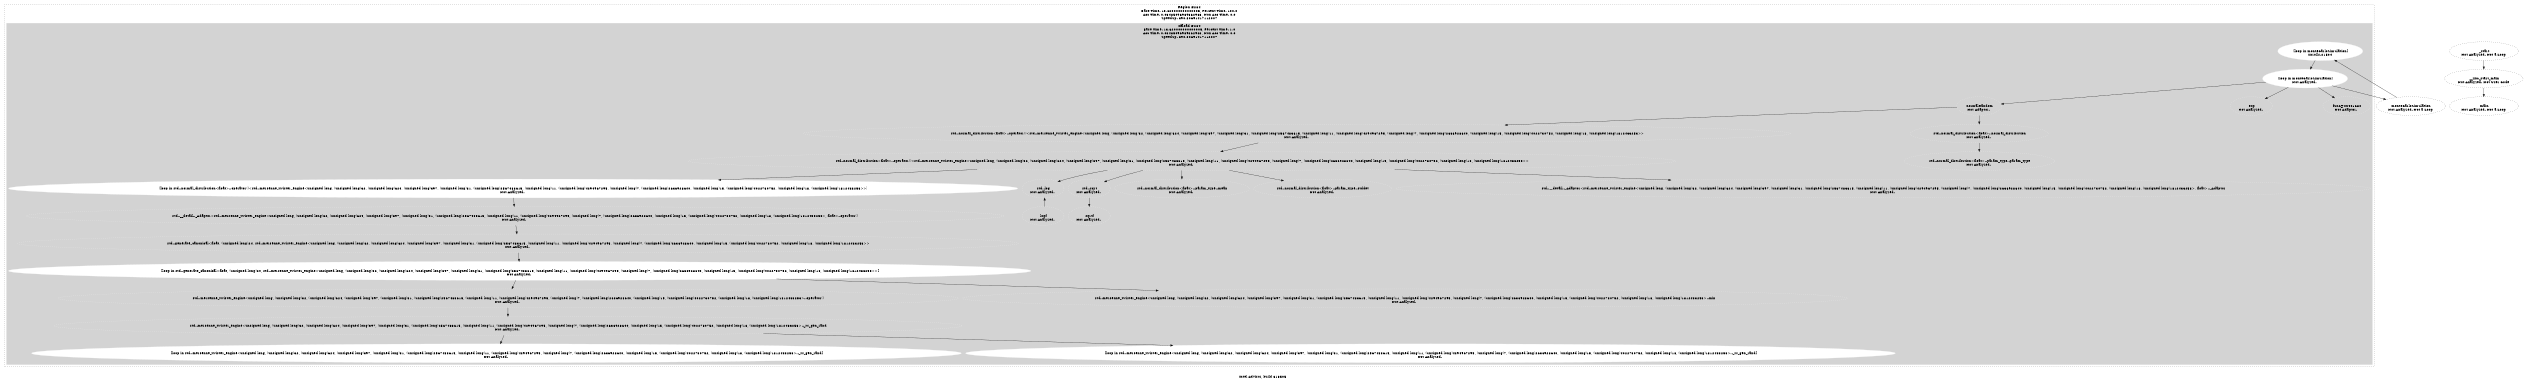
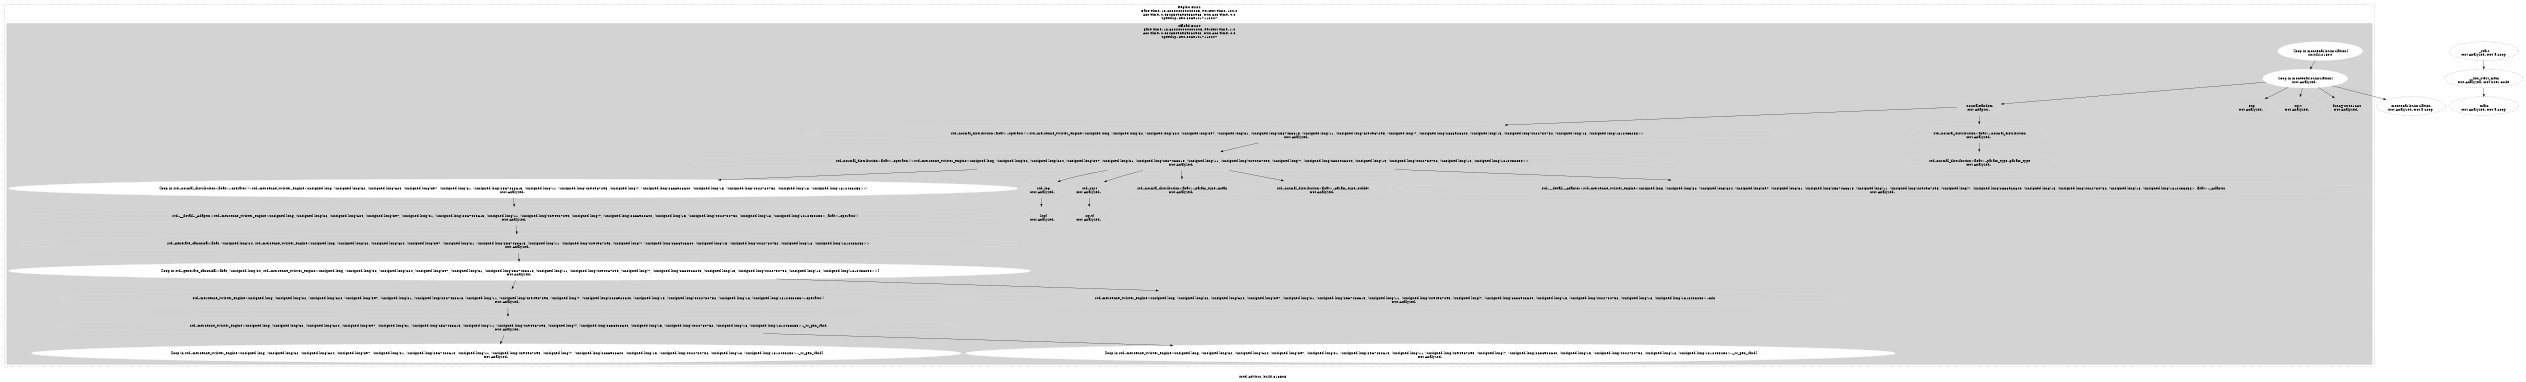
  digraph {
    label="Intel Advisor, build 613505"
    node [color=white style=dotted]
    n1 [label="\n [loop in monteCarloSimulation]\nunrolls:21504" style=filled]
    n2 [label="\n [loop in monteCarloSimulation]\nNot Analyzed: " style=filled]
    n3 [label="\n normalRandom\nNot Adaptor: "]
    n4 [label="\n exp\nNot Analyzed: "]
-   n6 [label="\n func@0x401680\nNot Adaptor: "]
+   n5 [label="\n sqrt\nNot Analyzed: "]
+   n6 [label="\n func@0x401680\nNot Analyzed: "]
    n7 [label="\n std::normal_distribution<float>::operator()<std::mersenne_twister_engine<unsigned long, (unsigned long)32, (unsigned long)624, (unsigned long)397, (unsigned long)31, (unsigned long)2567483615, (unsigned long)11, (unsigned long)4294967295, (unsigned long)7, (unsigned long)2636928640, (unsigned long)15, (unsigned long)4022730752, (unsigned long)18, (unsigned long)1812433253>>\nNot Analyzed: "]
    n8 [label="\n std::normal_distribution<float>::normal_distribution\nNot Analyzed: "]
    n9 [label="\n std::normal_distribution<float>::operator()<std::mersenne_twister_engine<unsigned long, (unsigned long)32, (unsigned long)624, (unsigned long)397, (unsigned long)31, (unsigned long)2567483615, (unsigned long)11, (unsigned long)4294967295, (unsigned long)7, (unsigned long)2636928640, (unsigned long)15, (unsigned long)4022730752, (unsigned long)18, (unsigned long)1812433253>>\nNot Analyzed: "]
    n10 [label="\n [loop in std::normal_distribution<float>::operator()<std::mersenne_twister_engine<unsigned long, (unsigned long)32, (unsigned long)624, (unsigned long)397, (unsigned long)31, (unsigned long)2567483615, (unsigned long)11, (unsigned long)4294967295, (unsigned long)7, (unsigned long)2636928640, (unsigned long)15, (unsigned long)4022730752, (unsigned long)18, (unsigned long)1812433253>>]\nNot Analyzed: " style=filled]
    n11 [label="\n std::log\nNot Analyzed: "]
    n12 [label="\n std::sqrt\nNot Analyzed: "]
    n13 [label="\n std::normal_distribution<float>::param_type::mean\nNot Analyzed: "]
    n14 [label="\n std::normal_distribution<float>::param_type::stddev\nNot Analyzed: "]
    n15 [label="\n std::__detail::_Adaptor<std::mersenne_twister_engine<unsigned long, (unsigned long)32, (unsigned long)624, (unsigned long)397, (unsigned long)31, (unsigned long)2567483615, (unsigned long)11, (unsigned long)4294967295, (unsigned long)7, (unsigned long)2636928640, (unsigned long)15, (unsigned long)4022730752, (unsigned long)18, (unsigned long)1812433253>, float>::_Adaptor\nNot Analyzed: "]
    n16 [label="\n std::__detail::_Adaptor<std::mersenne_twister_engine<unsigned long, (unsigned long)32, (unsigned long)624, (unsigned long)397, (unsigned long)31, (unsigned long)2567483615, (unsigned long)11, (unsigned long)4294967295, (unsigned long)7, (unsigned long)2636928640, (unsigned long)15, (unsigned long)4022730752, (unsigned long)18, (unsigned long)1812433253>, float>::operator()\nNot Analyzed: "]
    n17 [label="\n std::generate_canonical<float, (unsigned long)24, std::mersenne_twister_engine<unsigned long, (unsigned long)32, (unsigned long)624, (unsigned long)397, (unsigned long)31, (unsigned long)2567483615, (unsigned long)11, (unsigned long)4294967295, (unsigned long)7, (unsigned long)2636928640, (unsigned long)15, (unsigned long)4022730752, (unsigned long)18, (unsigned long)1812433253>>\nNot Analyzed: "]
    n18 [label="\n [loop in std::generate_canonical<float, (unsigned long)24, std::mersenne_twister_engine<unsigned long, (unsigned long)32, (unsigned long)624, (unsigned long)397, (unsigned long)31, (unsigned long)2567483615, (unsigned long)11, (unsigned long)4294967295, (unsigned long)7, (unsigned long)2636928640, (unsigned long)15, (unsigned long)4022730752, (unsigned long)18, (unsigned long)1812433253>>]\nNot Analyzed: " style=filled]
    n19 [label="\n std::mersenne_twister_engine<unsigned long, (unsigned long)32, (unsigned long)624, (unsigned long)397, (unsigned long)31, (unsigned long)2567483615, (unsigned long)11, (unsigned long)4294967295, (unsigned long)7, (unsigned long)2636928640, (unsigned long)15, (unsigned long)4022730752, (unsigned long)18, (unsigned long)1812433253>::operator()\nNot Analyzed: "]
    n20 [label="\n std::mersenne_twister_engine<unsigned long, (unsigned long)32, (unsigned long)624, (unsigned long)397, (unsigned long)31, (unsigned long)2567483615, (unsigned long)11, (unsigned long)4294967295, (unsigned long)7, (unsigned long)2636928640, (unsigned long)15, (unsigned long)4022730752, (unsigned long)18, (unsigned long)1812433253>::min\nNot Analyzed: "]
    n21 [label="\n std::mersenne_twister_engine<unsigned long, (unsigned long)32, (unsigned long)624, (unsigned long)397, (unsigned long)31, (unsigned long)2567483615, (unsigned long)11, (unsigned long)4294967295, (unsigned long)7, (unsigned long)2636928640, (unsigned long)15, (unsigned long)4022730752, (unsigned long)18, (unsigned long)1812433253>::_M_gen_rand\nNot Analyzed: "]
    n22 [label="\n [loop in std::mersenne_twister_engine<unsigned long, (unsigned long)32, (unsigned long)624, (unsigned long)397, (unsigned long)31, (unsigned long)2567483615, (unsigned long)11, (unsigned long)4294967295, (unsigned long)7, (unsigned long)2636928640, (unsigned long)15, (unsigned long)4022730752, (unsigned long)18, (unsigned long)1812433253>::_M_gen_rand]\nNot Analyzed: " style=filled]
    n23 [label="\n [loop in std::mersenne_twister_engine<unsigned long, (unsigned long)32, (unsigned long)624, (unsigned long)397, (unsigned long)31, (unsigned long)2567483615, (unsigned long)11, (unsigned long)4294967295, (unsigned long)7, (unsigned long)2636928640, (unsigned long)15, (unsigned long)4022730752, (unsigned long)18, (unsigned long)1812433253>::_M_gen_rand]\nNot Analyzed: " style=filled]
    n24 [label="\n logf\nNot Analyzed: "]
    n25 [label="\n sqrtf\nNot Analyzed: "]
    n26 [label="\n std::normal_distribution<float>::param_type::param_type\nNot Analyzed: "]
    n27 [label="\n monteCarloSimulation\nNot Analyzed: Not a Loop" color=""]
    n28 [label="\n _start\nNot Analyzed: Not a Loop" color=""]
    n29 [label="\n __libc_start_main\nNot Analyzed: Not User Code" color=""]
    n30 [label="\n main\nNot Analyzed: Not a Loop" color=""]
    subgraph cluster_1 {
      label="Region #284\nBase Time: 13.620000000000005, Percent Time: 100.0\nAcc Time: 0.03485096989362963, Non Acc Time: 0.0\nSpeedup: 390.80691417112007"
      style=dotted
      subgraph cluster_2 {
        color=lightgrey
        label="offload #284\nBase Time: 13.620000000000005, Percent Time: 1.0\nAcc Time: 0.03485096989362963, Non Acc Time: 0.0\nSpeedup: 390.80691417112007"
        style=filled
        n1
        n2
        n3
        n4
+       n5
        n6
        n7
        n8
        n9
        n10
        n11
        n12
        n13
        n14
        n15
        n16
        n17
        n18
        n19
        n20
        n21
        n22
        n23
        n24
        n25
        n26
      }
    }
    n1 -> n2
    n2 -> n3
    n2 -> n4
+   n2 -> n5
    n2 -> n6
    n2 -> n27
    n3 -> n7
    n3 -> n8
    n7 -> n9
    n8 -> n26
    n9 -> n10
    n9 -> n11
    n9 -> n12
    n9 -> n13
    n9 -> n14
    n9 -> n15
    n10 -> n16
-   n24 -> n11
+   n11 -> n24
    n12 -> n25
    n16 -> n17
    n17 -> n18
    n18 -> n19
    n18 -> n20
    n19 -> n21
    n21 -> n22
    n21 -> n23
-   n27 -> n1
    n28 -> n29
    n29 -> n30
  }
